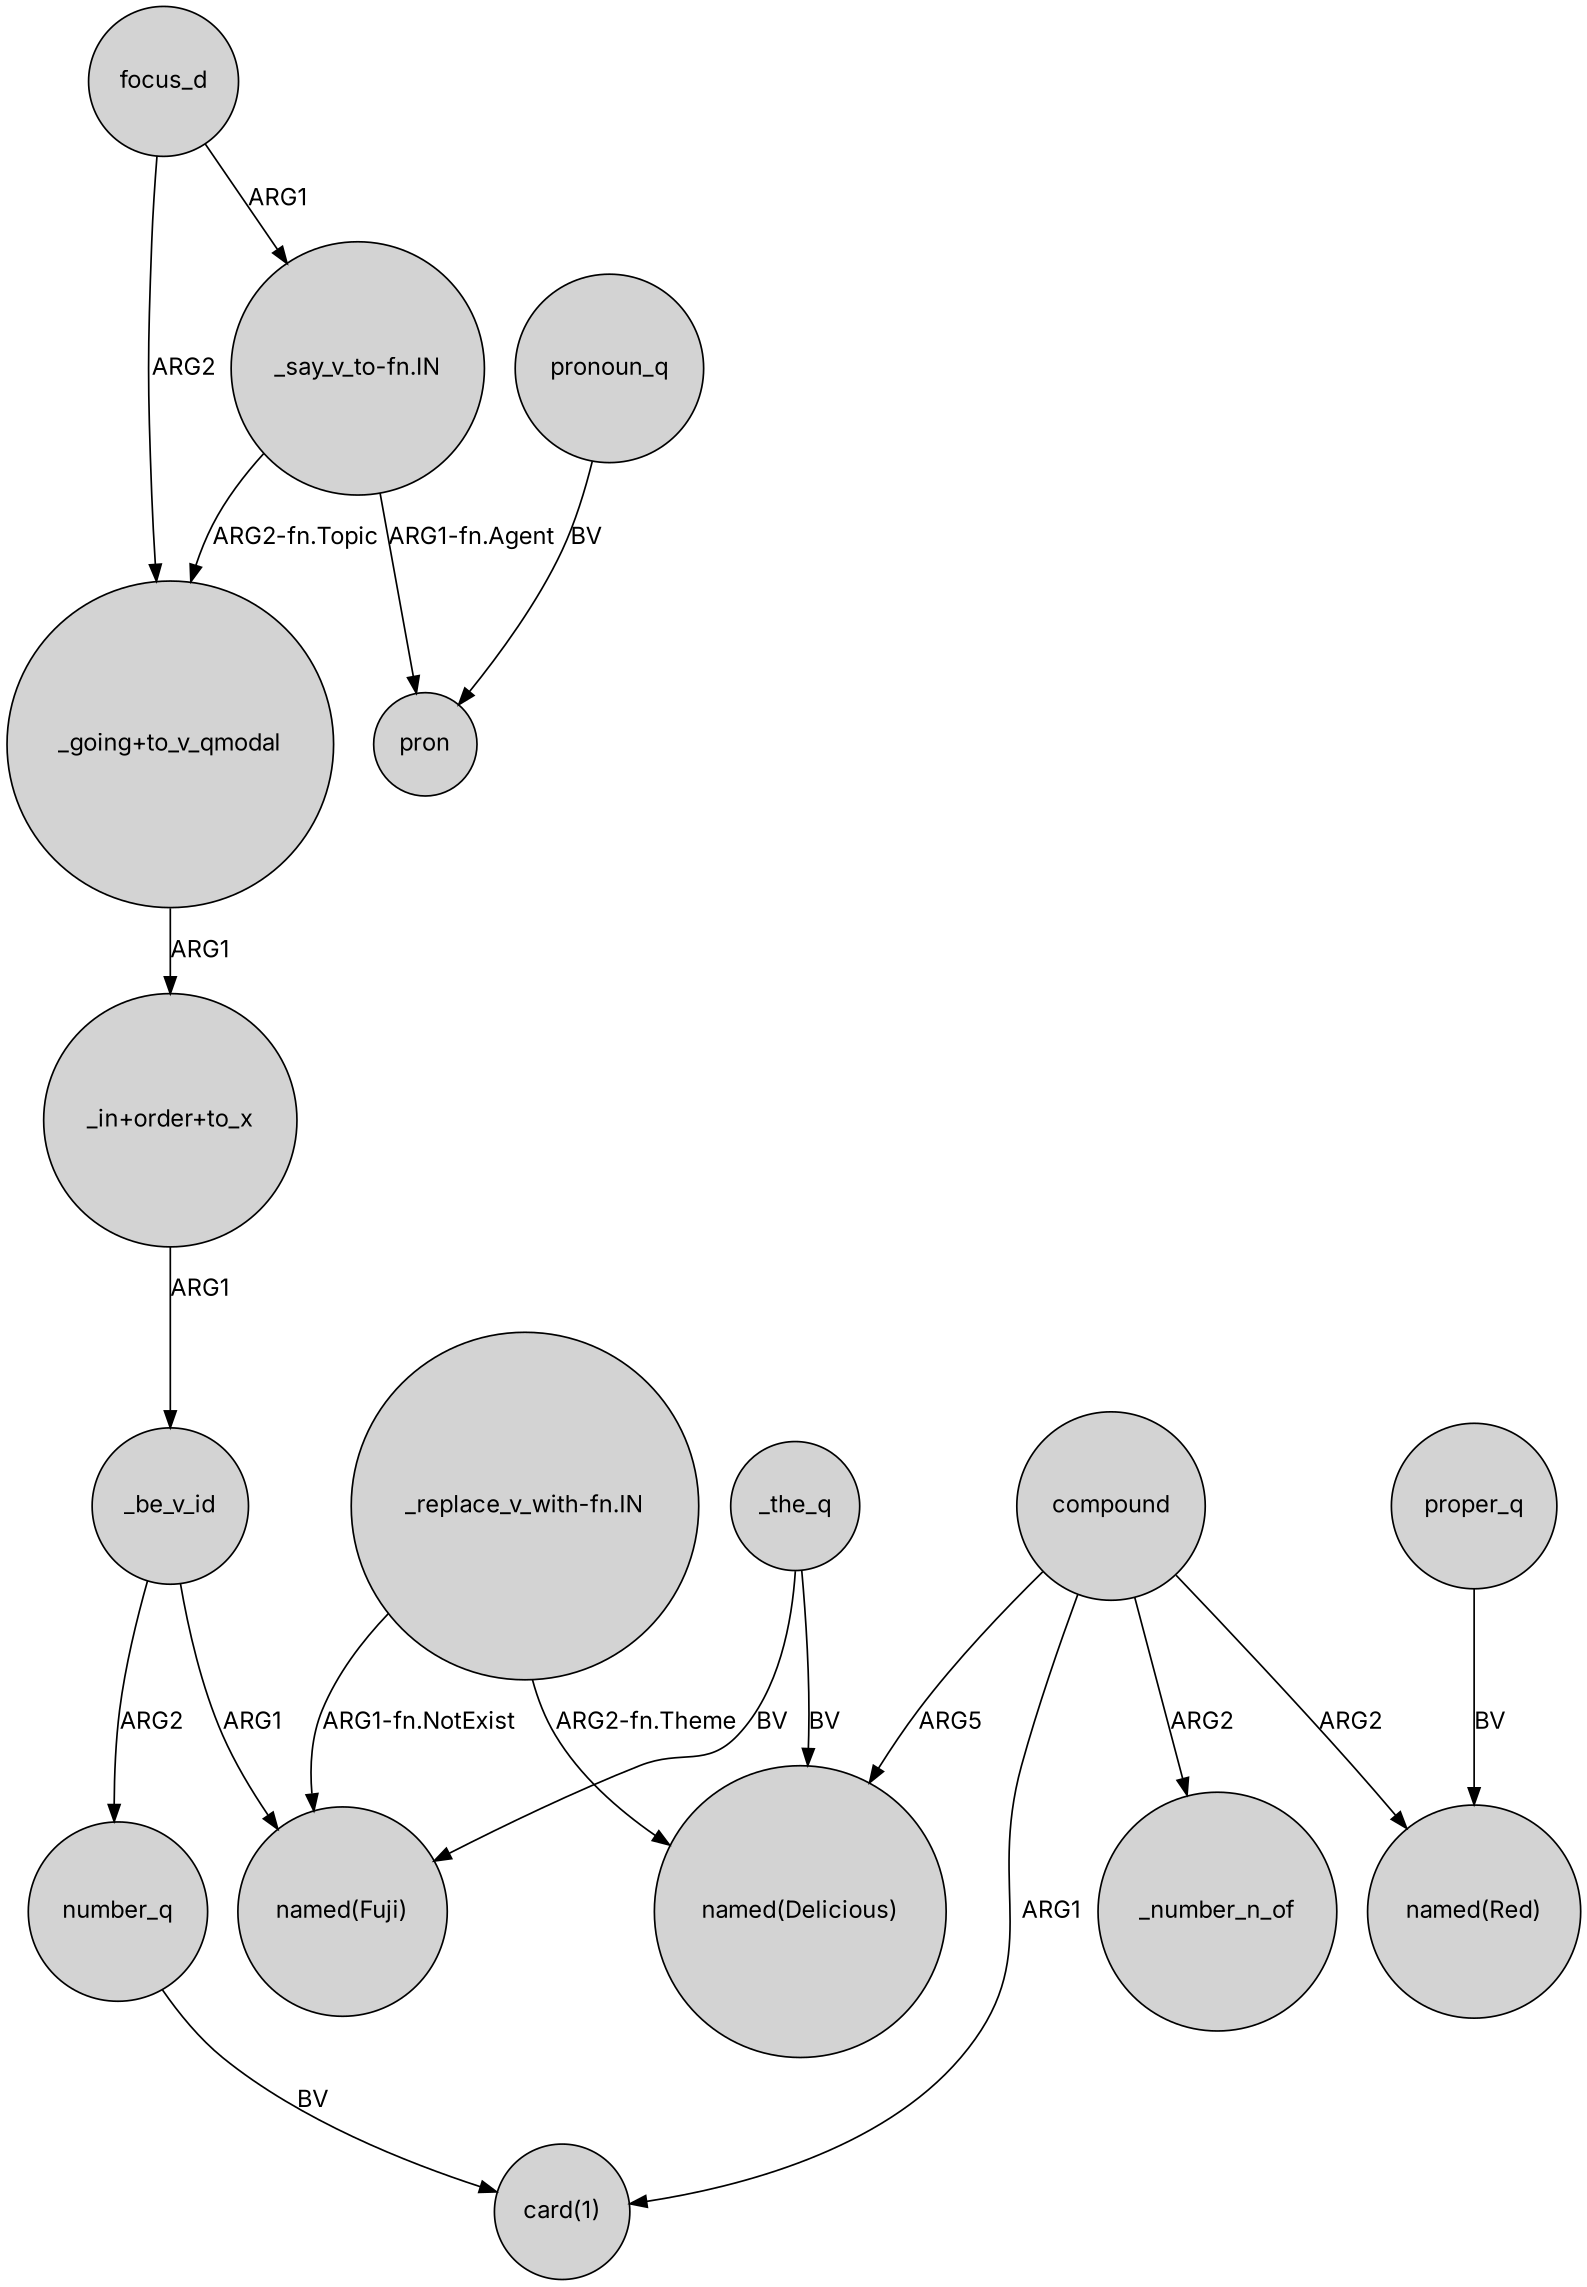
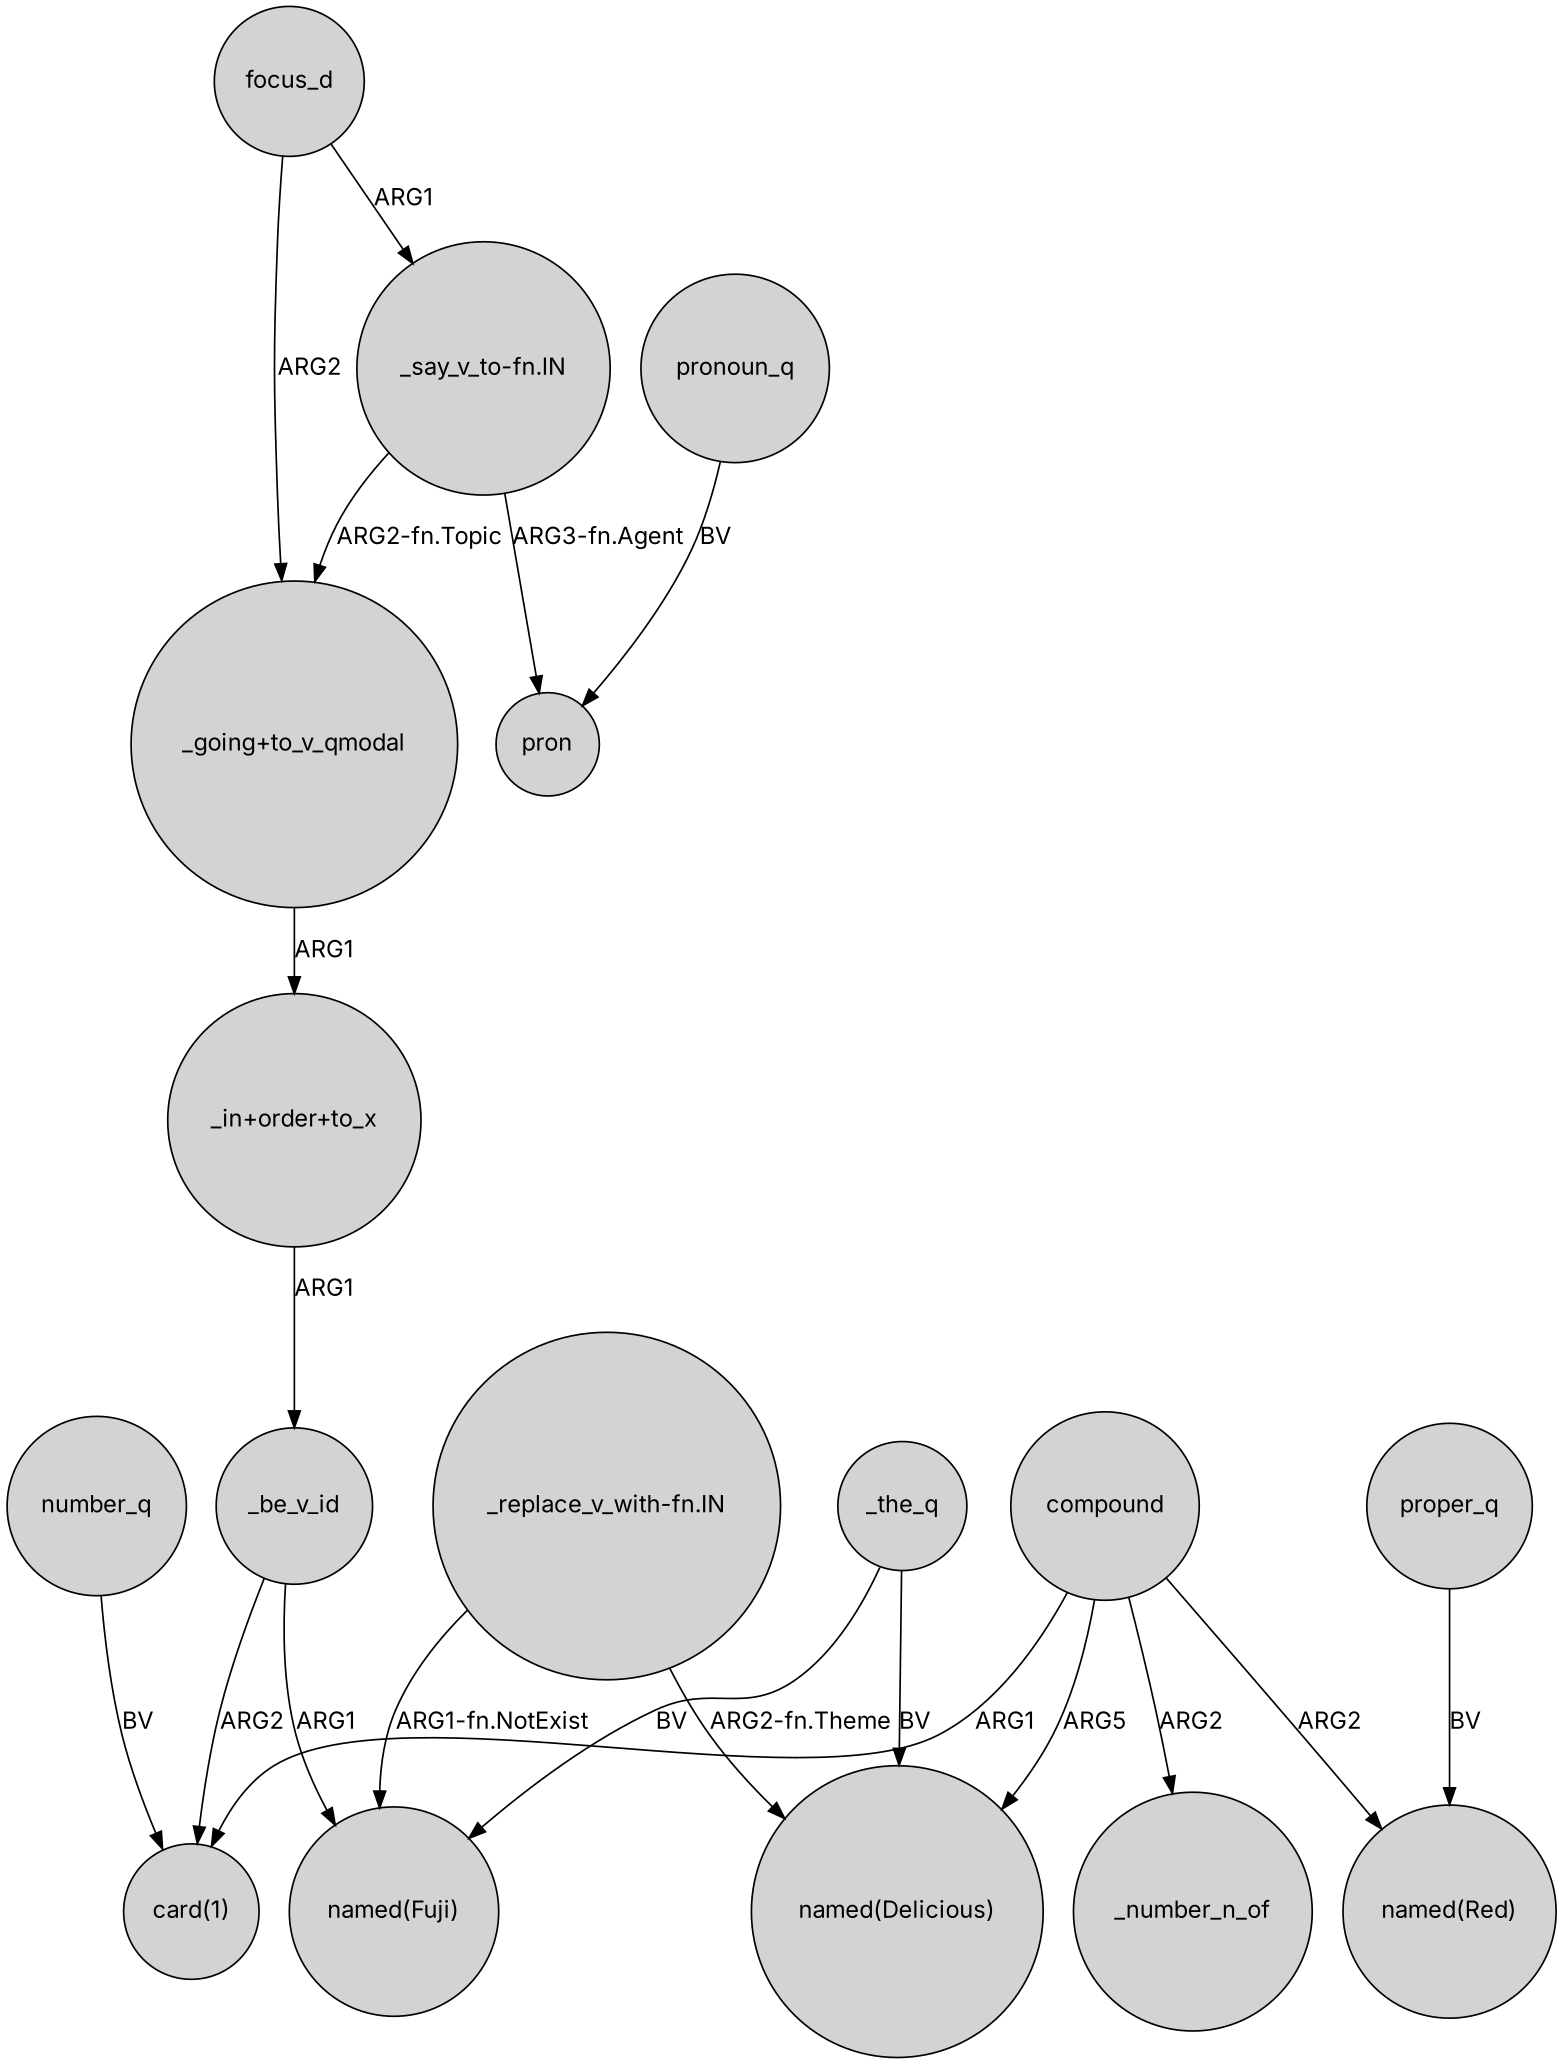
  digraph {
    fontname=Inter
    node [fontname=Inter shape=circle style=filled]
    edge [fontname=Inter]
    _be_v_id
    "card(1)"
    "named(Fuji)"
    "_replace_v_with-fn.IN"
    "named(Delicious)"
    _the_q
    "_in+order+to_x"
    "_say_v_to-fn.IN"
    "_going+to_v_qmodal"
    pron
    pronoun_q
    compound
    _number_n_of
    "named(Red)"
    number_q
    proper_q
    focus_d
-   _be_v_id -> number_q [label=ARG2]
+   _be_v_id -> "card(1)" [label=ARG2]
    _be_v_id -> "named(Fuji)" [label=ARG1]
    "_replace_v_with-fn.IN" -> "named(Fuji)" [label="ARG1-fn.NotExist"]
    "_replace_v_with-fn.IN" -> "named(Delicious)" [label="ARG2-fn.Theme"]
    _the_q -> "named(Fuji)" [label=BV]
    _the_q -> "named(Delicious)" [label=BV]
    "_in+order+to_x" -> _be_v_id [label=ARG1]
    "_say_v_to-fn.IN" -> "_going+to_v_qmodal" [label="ARG2-fn.Topic"]
-   "_say_v_to-fn.IN" -> pron [label="ARG1-fn.Agent"]
+   "_say_v_to-fn.IN" -> pron [label="ARG3-fn.Agent"]
    "_going+to_v_qmodal" -> "_in+order+to_x" [label=ARG1]
    pronoun_q -> pron [label=BV]
    compound -> "card(1)" [label=ARG1]
    compound -> "named(Delicious)" [label=ARG5]
    compound -> _number_n_of [label=ARG2]
    compound -> "named(Red)" [label=ARG2]
    number_q -> "card(1)" [label=BV]
    proper_q -> "named(Red)" [label=BV]
    focus_d -> "_say_v_to-fn.IN" [label=ARG1]
    focus_d -> "_going+to_v_qmodal" [label=ARG2]
  }
